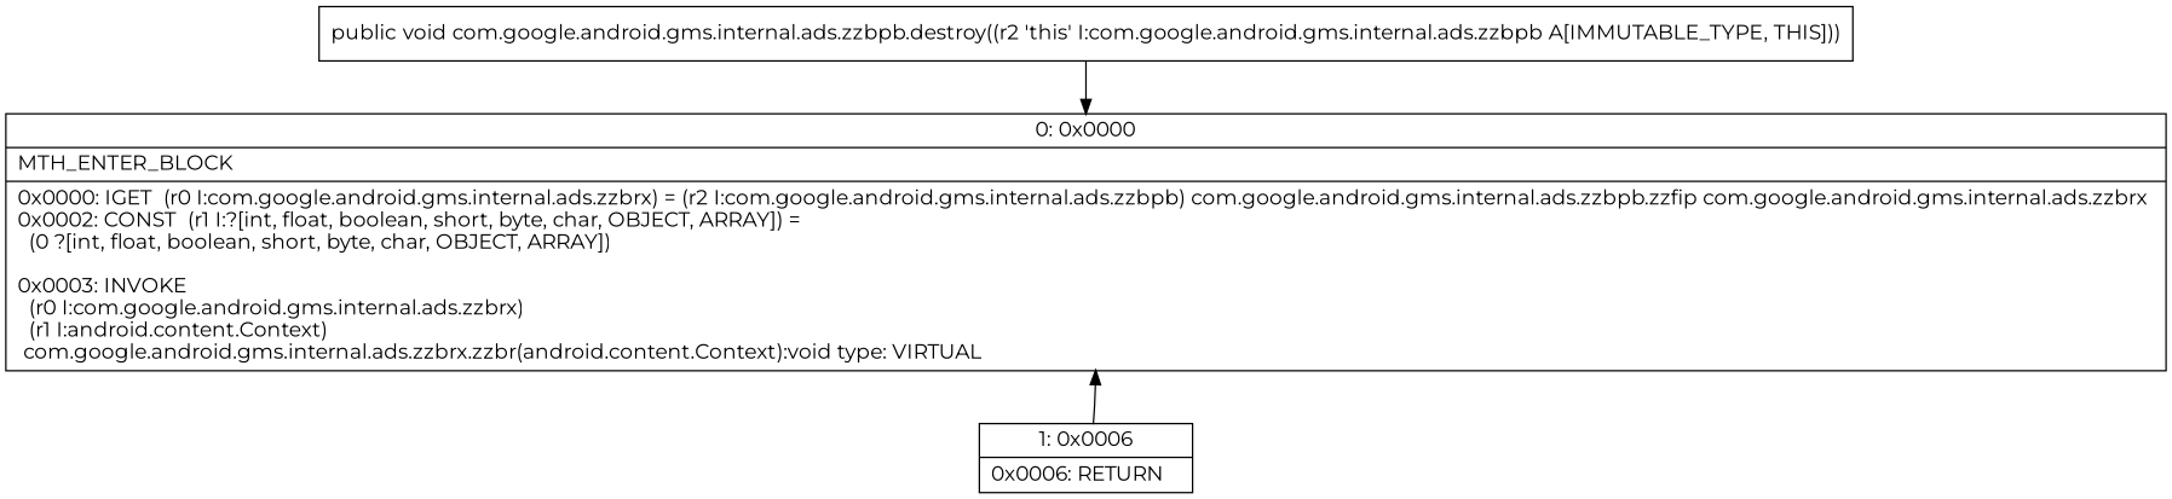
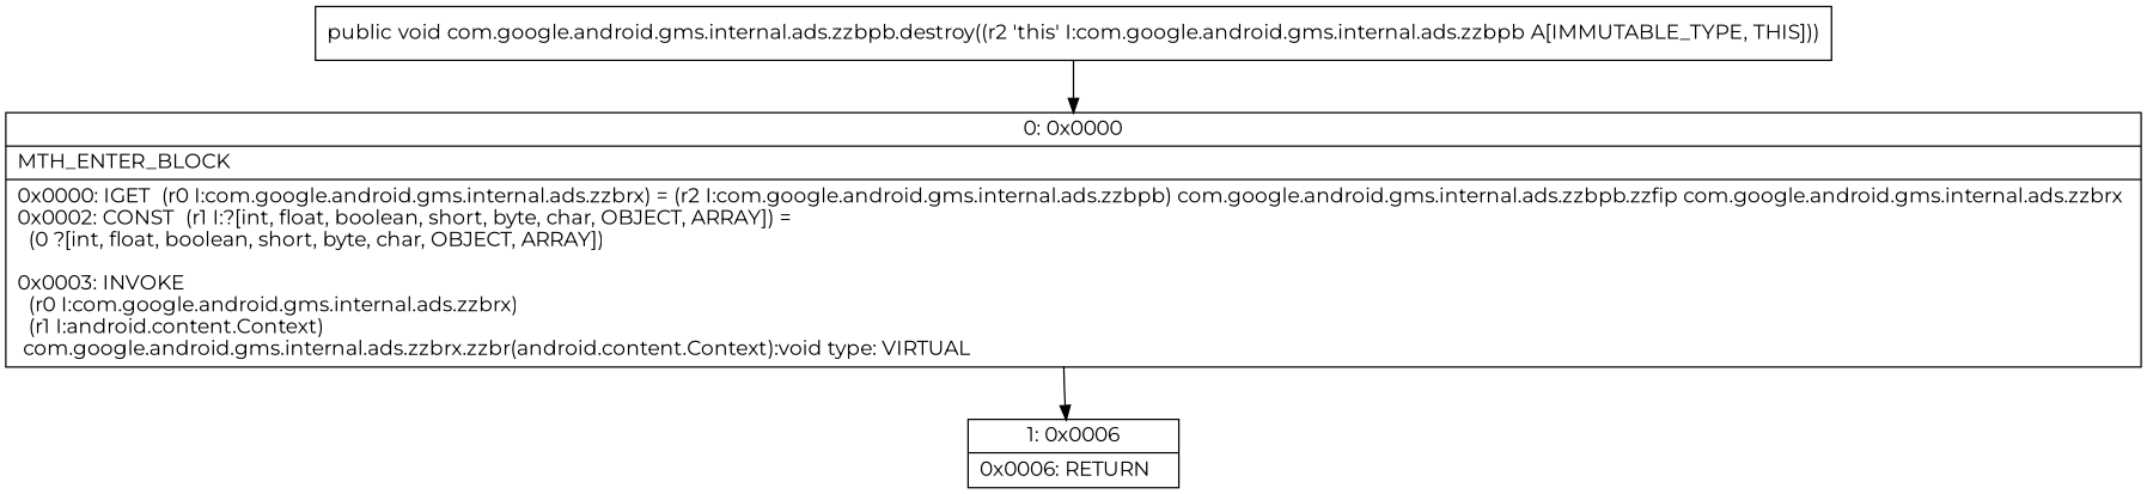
  digraph {
    fontname=Montserrat
    node [shape=record fontname=Montserrat]
    edge [fontname=Montserrat]
    n1 [label="{0\:\ 0x0000|MTH_ENTER_BLOCK\l|0x0000: IGET  (r0 I:com.google.android.gms.internal.ads.zzbrx) = (r2 I:com.google.android.gms.internal.ads.zzbpb) com.google.android.gms.internal.ads.zzbpb.zzfip com.google.android.gms.internal.ads.zzbrx \l0x0002: CONST  (r1 I:?[int, float, boolean, short, byte, char, OBJECT, ARRAY]) = \l  (0 ?[int, float, boolean, short, byte, char, OBJECT, ARRAY])\l \l0x0003: INVOKE  \l  (r0 I:com.google.android.gms.internal.ads.zzbrx)\l  (r1 I:android.content.Context)\l com.google.android.gms.internal.ads.zzbrx.zzbr(android.content.Context):void type: VIRTUAL \l}"]
    n2 [label="{1\:\ 0x0006|0x0006: RETURN   \l}"]
    n3 [label="{public void com.google.android.gms.internal.ads.zzbpb.destroy((r2 'this' I:com.google.android.gms.internal.ads.zzbpb A[IMMUTABLE_TYPE, THIS])) }"]
-   n2 -> n1
+   n1 -> n2
    n3 -> n1
  }
